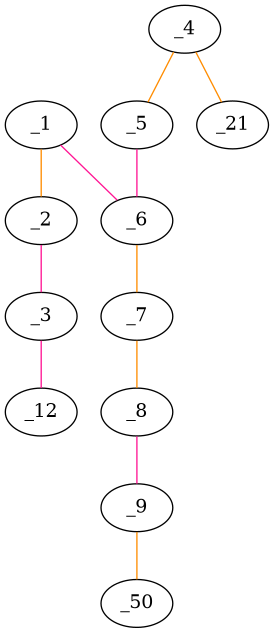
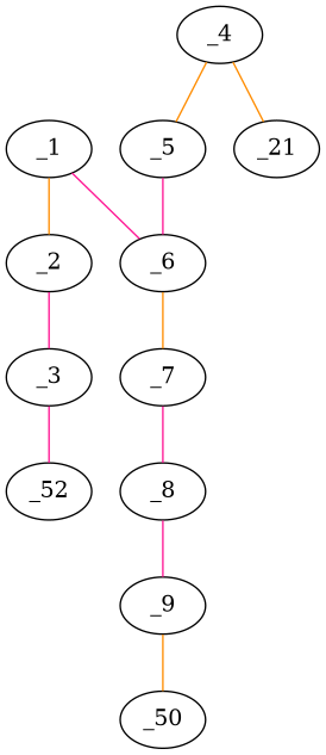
  graph {
    fontname="DejaVu Serif"
    node [charge=0 chem=1 fontname="DejaVu Serif" symbol="C  " x=4.5981 y=-1.5]
    edge [color=deeppink fontname="DejaVu Serif" valence=1]
    _2
    _1 [y=-0.5]
    _6 [x=3.7321 y=0]
    _3 [x=3.7321 y=-2]
    _7 [x=3.7321 y=1]
-   _12 [chem=2 symbol="O  " x=3.732 y=-3]
+   _12 [chem=2 symbol="O  " x=3.732 y=-3 label=_52]
    _8 [y=1.5]
    _4 [x=2.866]
    _5 [x=2.866 y=-0.5]
    n10 [chem=2 label=_21 symbol="O  " x=2 y=-2]
    _9 [y=2.5]
    n12 [chem=2 label=_50 symbol="O  " x=5.4641 y=3]
    _2 -- _3 [valence=2]
    _1 -- _2 [color=darkorange]
    _1 -- _6 [valence=2]
    _6 -- _7 [color=darkorange]
    _3 -- _12
-   _7 -- _8 [color=darkorange valence=2]
+   _7 -- _8 [valence=2]
    _8 -- _9
    _4 -- _5 [color=darkorange valence=2]
    _4 -- n10 [color=darkorange]
    _5 -- _6
    _9 -- n12 [color=darkorange]
  }
